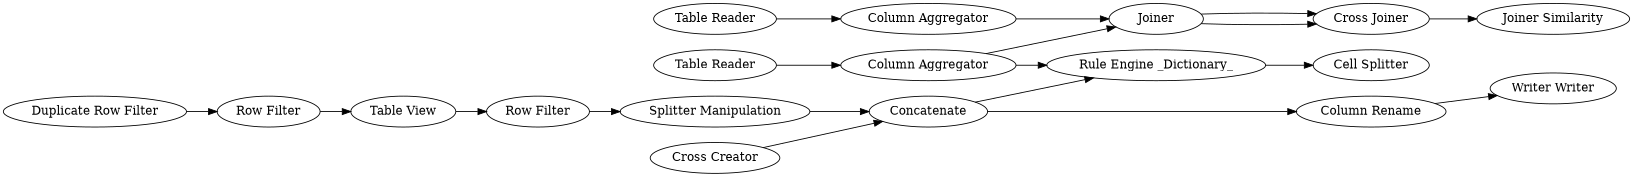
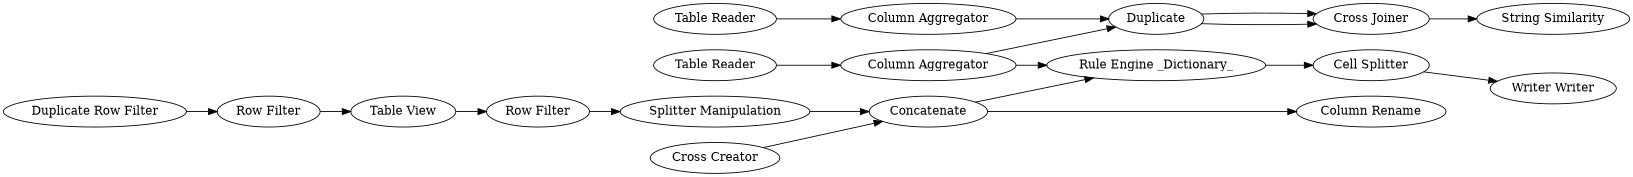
  digraph {
    rankdir=LR
    n1 [label="Cross Joiner"]
-   n2 [label="Joiner Similarity"]
+   n2 [label="String Similarity"]
    n3 [label="Duplicate Row Filter"]
    n4 [label="Row Filter"]
    n5 [label="Table View"]
    n6 [label="Row Filter"]
    n7 [label="Splitter Manipulation"]
    n8 [label="Rule Engine _Dictionary_"]
    n9 [label="Cell Splitter"]
    n10 [label=Concatenate]
    n11 [label="Column Rename"]
    n12 [label="Writer Writer"]
    n13 [label="Cross Creator"]
-   n14 [label=Joiner]
+   n14 [label=Duplicate]
    n15 [label="Table Reader"]
    n16 [label="Column Aggregator"]
    n17 [label="Table Reader"]
    n18 [label="Column Aggregator"]
    n1 -> n2
    n3 -> n4
    n4 -> n5
    n5 -> n6
    n6 -> n7
    n7 -> n10
    n8 -> n9
    n10 -> n8
    n10 -> n11
-   n11 -> n12
+   n9 -> n12
    n13 -> n10
    n14 -> n1
    n14 -> n1
    n15 -> n16
    n16 -> n14
    n17 -> n18
    n18 -> n8
    n18 -> n14
  }
